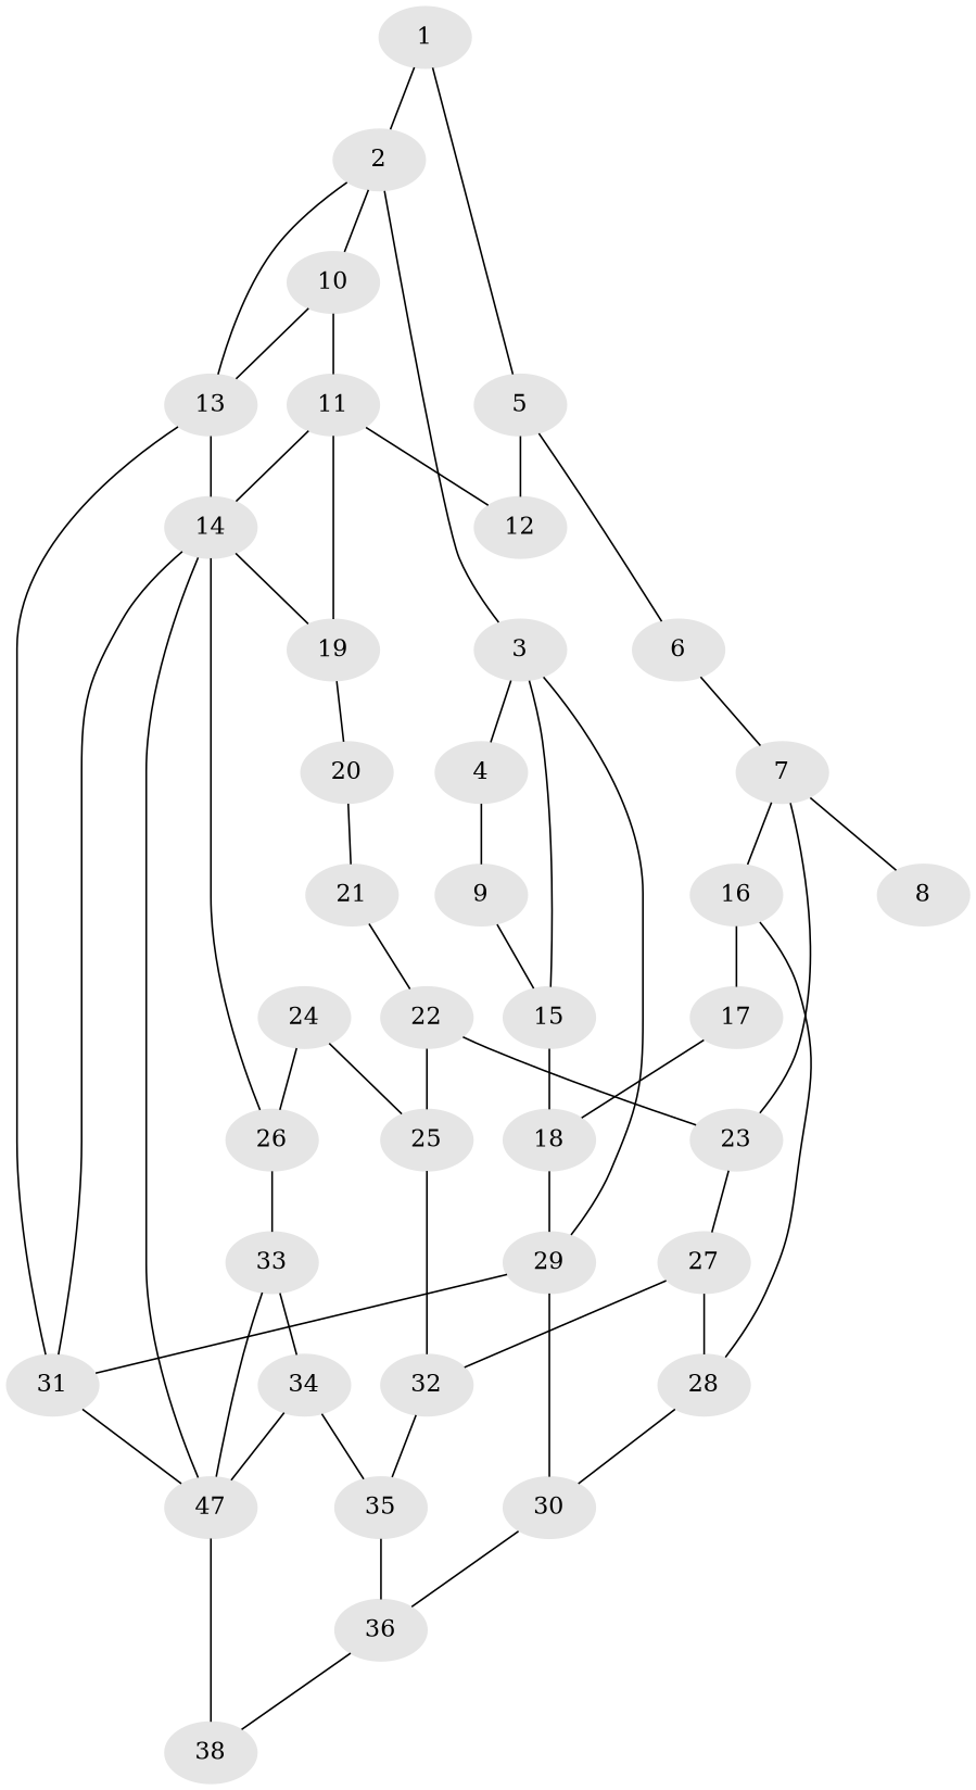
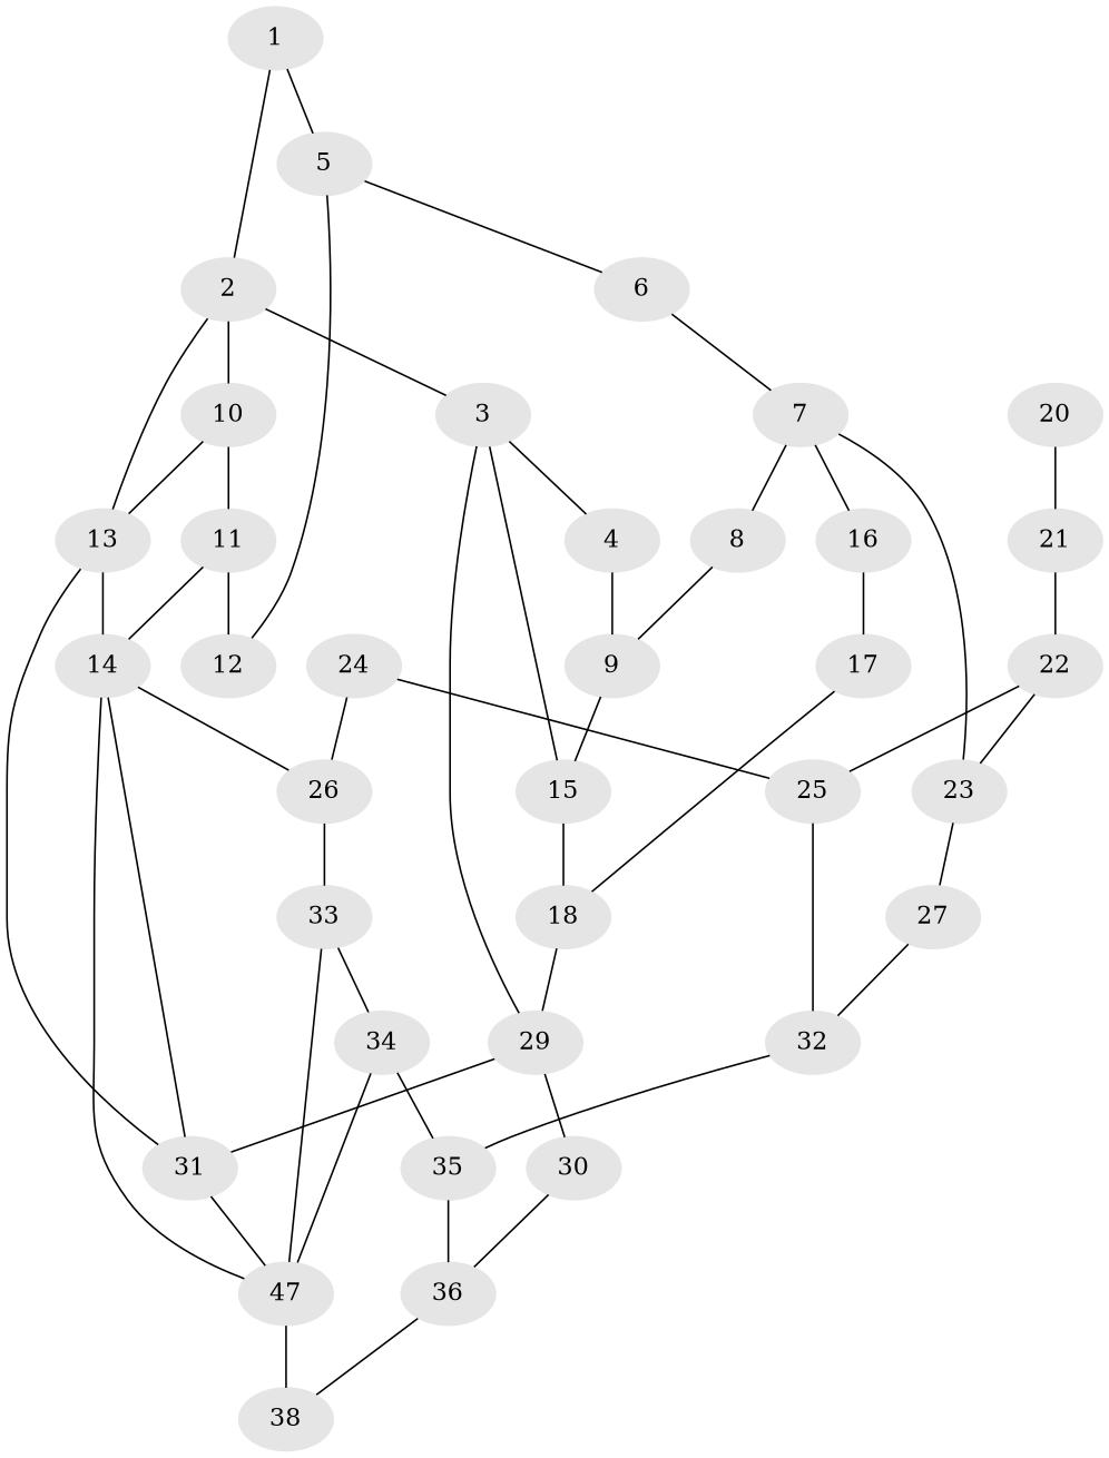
  graph {
    node [color=gray90 style=filled]
    edge [weight=1.0]
    1
    2
    5
    3
    10
    13
    6
    12
    4
    15
    29
    11
    14
    31
    9
    18
    30
    7
    8
    16
    23
    21
    22
    17
-   28
    27
-   19
    26
    n29 [label=47]
    20
    33
    38
    24
    25
    32
    35
    34
    36
    1 -- 2
    1 -- 5
    2 -- 3
    2 -- 10
    2 -- 13
    5 -- 6
    5 -- 12
    3 -- 4
    3 -- 15
    3 -- 29
    10 -- 13
    10 -- 11
    13 -- 14
    13 -- 31
    6 -- 7
    4 -- 9
    15 -- 18
    29 -- 31
    29 -- 30
    11 -- 12 [weight=2.0]
    11 -- 14
-   11 -- 19 [weight=2.0]
    14 -- 31
-   14 -- 19
    14 -- 26
    14 -- n29
    31 -- n29
    9 -- 15
    18 -- 29
    30 -- 36
    7 -- 8 [weight=2.0]
    7 -- 16 [weight=2.0]
    7 -- 23
+   8 -- 9
    16 -- 17 [weight=2.0]
-   16 -- 28
    23 -- 27
    21 -- 22
    22 -- 23
    22 -- 25
    17 -- 18
-   28 -- 30
-   27 -- 28
    27 -- 32
-   19 -- 20
    26 -- 33
    n29 -- 38 [weight=2.0]
    20 -- 21
    33 -- n29
    33 -- 34
    24 -- 26
    24 -- 25
    25 -- 32
    32 -- 35
    35 -- 36
    34 -- n29
    34 -- 35
    36 -- 38
  }
